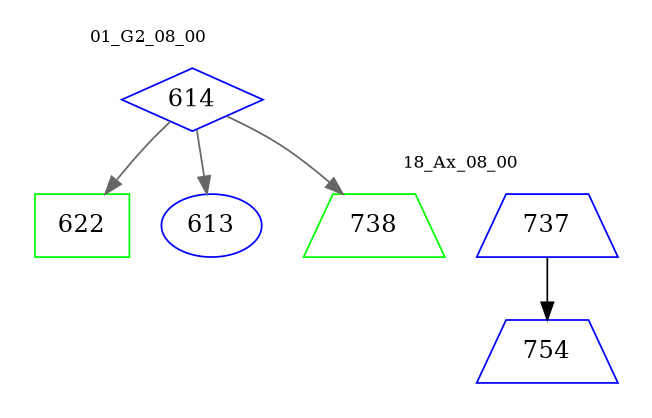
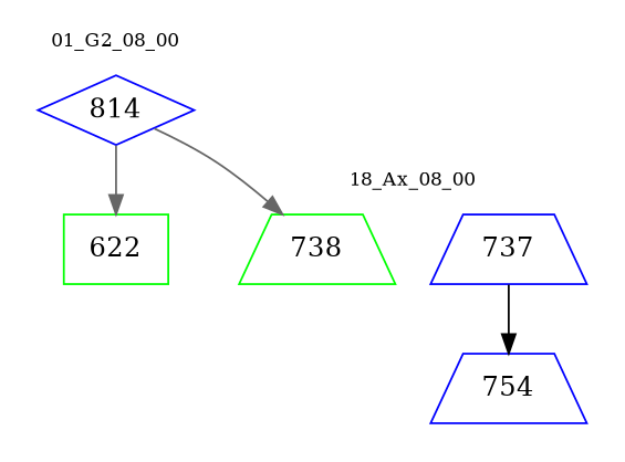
  digraph {
    node [color=blue shape=trapezium]
    edge [color=gray40]
    n1 [label=737]
    n2 [color=green label=738]
    n3 [label=754]
-   n4 [label=614 shape=diamond]
+   n4 [label=814 shape=diamond]
    n5 [color=green label=622 shape=box]
-   n6 [label=613 shape=ellipse]
    subgraph cluster_1 {
      color=white
      fontsize=10
      label="18_Ax_08_00"
      n1
      n2
      n3
    }
    subgraph cluster_2 {
      color=white
      fontsize=10
      label="01_G2_08_00"
      n4
      n5
-     n6
    }
    n1 -> n3 [color=black]
    n4 -> n2
    n4 -> n5
-   n4 -> n6
  }
